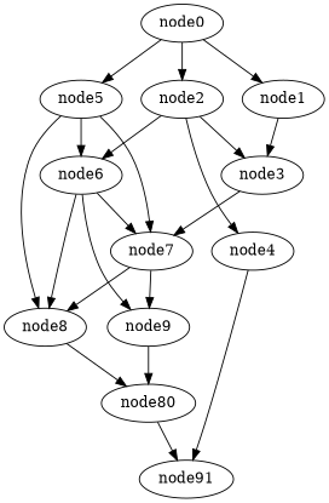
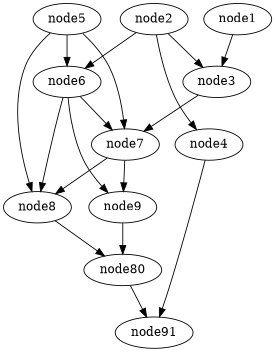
  digraph {
    n1 [label=node80]
    n2 [label=node91]
    node9
    node8
    node7
    node6
    node5
    node4
    node3
    node2
    node1
-   node0
    n1 -> n2
    node9 -> n1
    node8 -> n1
    node7 -> node9
    node7 -> node8
    node6 -> node9
    node6 -> node8
    node6 -> node7
    node5 -> node8
    node5 -> node7
    node5 -> node6
    node4 -> n2
    node3 -> node7
    node2 -> node6
    node2 -> node4
    node2 -> node3
    node1 -> node3
-   node0 -> node5
-   node0 -> node2
-   node0 -> node1
  }
